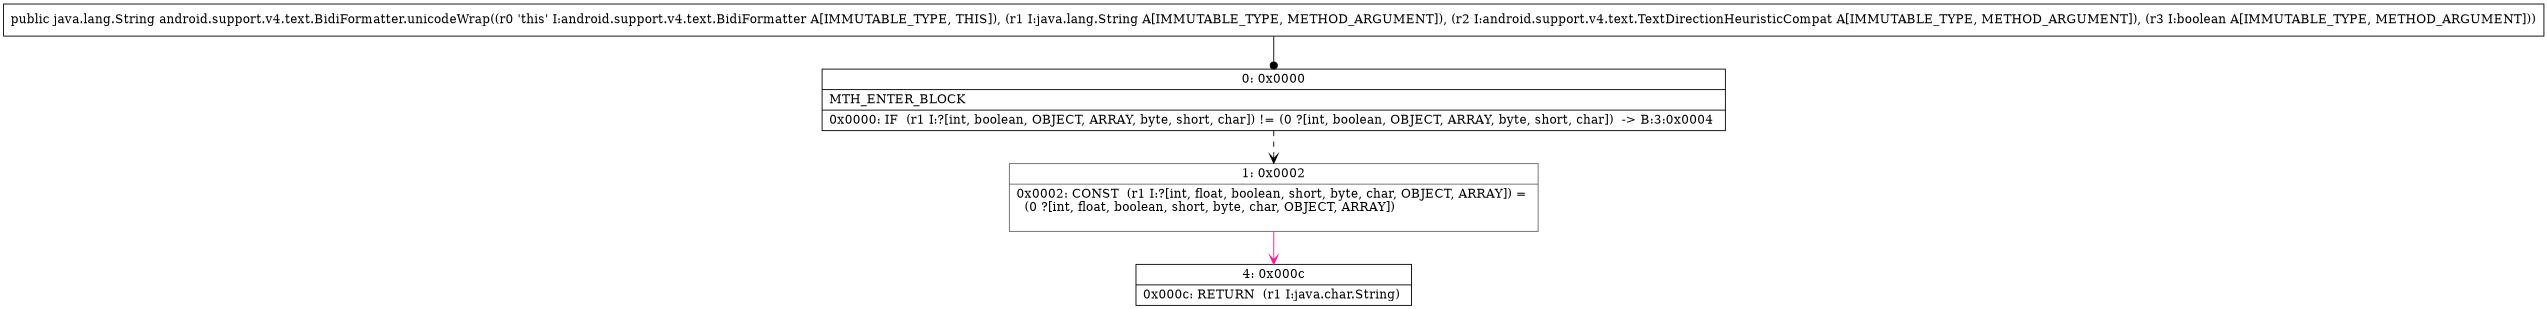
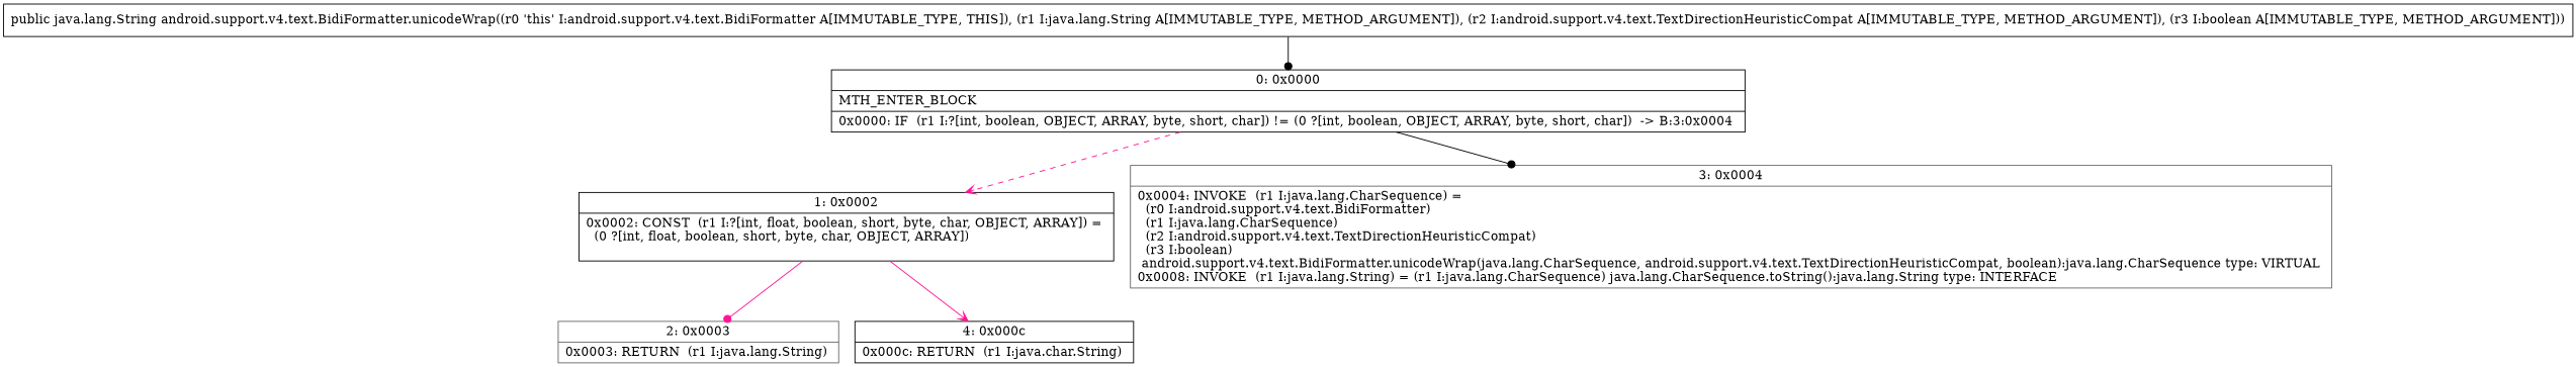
  digraph {
    node [color=black shape=record]
    edge [arrowhead=dot color=black]
    n1 [label="{0\:\ 0x0000|MTH_ENTER_BLOCK\l|0x0000: IF  (r1 I:?[int, boolean, OBJECT, ARRAY, byte, short, char]) != (0 ?[int, boolean, OBJECT, ARRAY, byte, short, char])  \-\> B:3:0x0004 \l}"]
-   n2 [color=gray40 label="{1\:\ 0x0002|0x0002: CONST  (r1 I:?[int, float, boolean, short, byte, char, OBJECT, ARRAY]) = \l  (0 ?[int, float, boolean, short, byte, char, OBJECT, ARRAY])\l \l}"]
+   n2 [label="{1\:\ 0x0002|0x0002: CONST  (r1 I:?[int, float, boolean, short, byte, char, OBJECT, ARRAY]) = \l  (0 ?[int, float, boolean, short, byte, char, OBJECT, ARRAY])\l \l}"]
+   n3 [color=gray40 label="{3\:\ 0x0004|0x0004: INVOKE  (r1 I:java.lang.CharSequence) = \l  (r0 I:android.support.v4.text.BidiFormatter)\l  (r1 I:java.lang.CharSequence)\l  (r2 I:android.support.v4.text.TextDirectionHeuristicCompat)\l  (r3 I:boolean)\l android.support.v4.text.BidiFormatter.unicodeWrap(java.lang.CharSequence, android.support.v4.text.TextDirectionHeuristicCompat, boolean):java.lang.CharSequence type: VIRTUAL \l0x0008: INVOKE  (r1 I:java.lang.String) = (r1 I:java.lang.CharSequence) java.lang.CharSequence.toString():java.lang.String type: INTERFACE \l}"]
+   n4 [color=gray40 label="{2\:\ 0x0003|0x0003: RETURN  (r1 I:java.lang.String) \l}"]
    n5 [label="{4\:\ 0x000c|0x000c: RETURN  (r1 I:java.char.String) \l}"]
    n6 [label="{public java.lang.String android.support.v4.text.BidiFormatter.unicodeWrap((r0 'this' I:android.support.v4.text.BidiFormatter A[IMMUTABLE_TYPE, THIS]), (r1 I:java.lang.String A[IMMUTABLE_TYPE, METHOD_ARGUMENT]), (r2 I:android.support.v4.text.TextDirectionHeuristicCompat A[IMMUTABLE_TYPE, METHOD_ARGUMENT]), (r3 I:boolean A[IMMUTABLE_TYPE, METHOD_ARGUMENT])) }"]
-   n1 -> n2 [arrowhead=vee style=dashed]
+   n1 -> n2 [arrowhead=vee color=deeppink style=dashed]
+   n1 -> n3
+   n2 -> n4 [color=deeppink]
    n2 -> n5 [arrowhead=vee color=deeppink]
    n6 -> n1
  }
